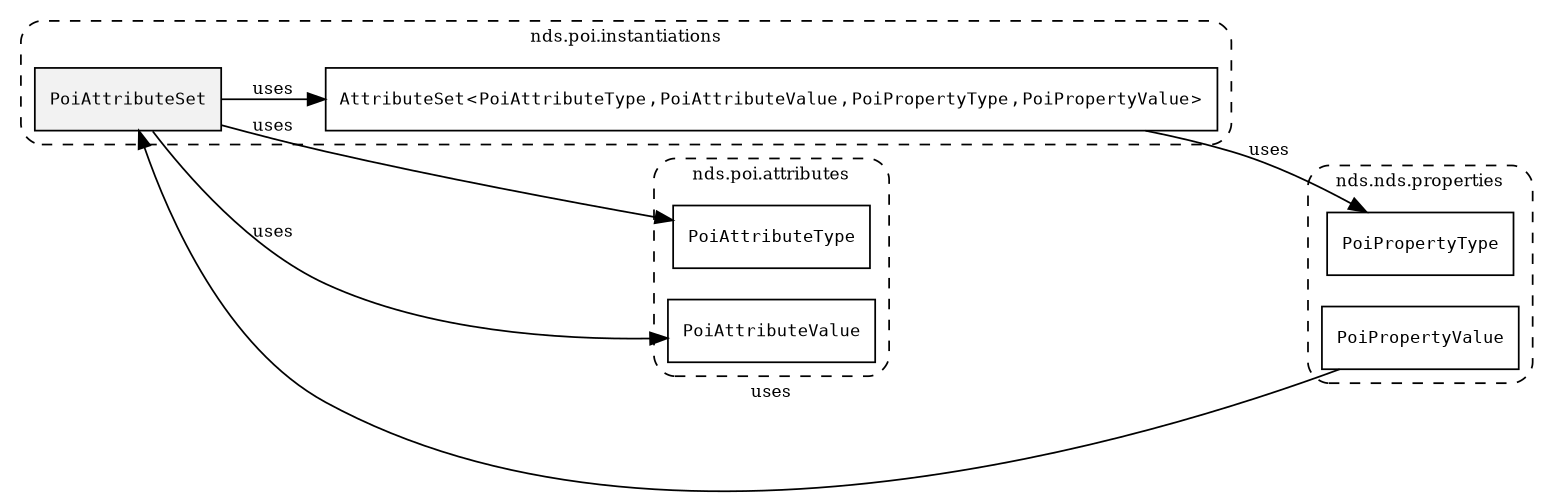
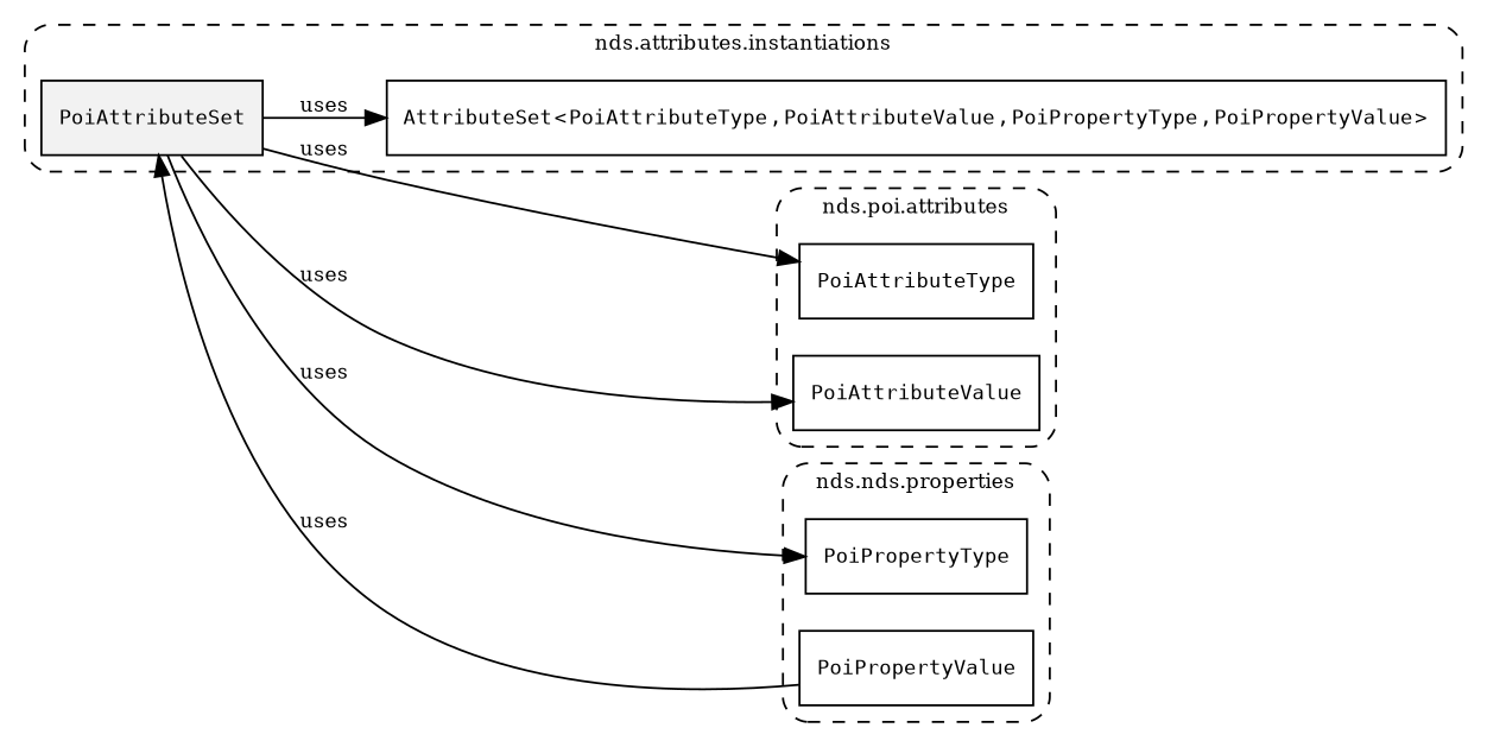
  digraph {
    fontsize=10
    rankdir=LR
    node [fontsize=10 shape=box]
    edge [fontsize=10]
    n1 [fillcolor="#0000000D" label=<<font face="monospace"><table align="center" border="0" cellspacing="0" cellpadding="0"><tr><td href="../../../content/packages/nds.poi.instantiations.html#InstantiateType-PoiAttributeSet" title="InstantiateType defined in nds.poi.instantiations">PoiAttributeSet</td></tr></table></font>> style=filled]
    n2 [label=<<font face="monospace"><table align="center" border="0" cellspacing="0" cellpadding="0"><tr><td href="../../../content/packages/nds.core.attributemap.html#Structure-AttributeSet" title="Structure defined in nds.core.attributemap">AttributeSet</td><td>&lt;</td><td><table align="center" border="0" cellspacing="0" cellpadding="0"><tr><td href="../../../content/packages/nds.poi.attributes.html#Enum-PoiAttributeType" title="Enum defined in nds.poi.attributes">PoiAttributeType</td></tr></table></td><td>,</td><td><table align="center" border="0" cellspacing="0" cellpadding="0"><tr><td href="../../../content/packages/nds.poi.attributes.html#Choice-PoiAttributeValue" title="Choice defined in nds.poi.attributes">PoiAttributeValue</td></tr></table></td><td>,</td><td><table align="center" border="0" cellspacing="0" cellpadding="0"><tr><td href="../../../content/packages/nds.poi.properties.html#Structure-PoiPropertyType" title="Structure defined in nds.poi.properties">PoiPropertyType</td></tr></table></td><td>,</td><td><table align="center" border="0" cellspacing="0" cellpadding="0"><tr><td href="../../../content/packages/nds.poi.properties.html#Structure-PoiPropertyValue" title="Structure defined in nds.poi.properties">PoiPropertyValue</td></tr></table></td><td>&gt;</td></tr></table></font>>]
    n3 [label=<<font face="monospace"><table align="center" border="0" cellspacing="0" cellpadding="0"><tr><td href="../../../content/packages/nds.poi.attributes.html#Enum-PoiAttributeType" title="Enum defined in nds.poi.attributes">PoiAttributeType</td></tr></table></font>>]
    n4 [label=<<font face="monospace"><table align="center" border="0" cellspacing="0" cellpadding="0"><tr><td href="../../../content/packages/nds.poi.attributes.html#Choice-PoiAttributeValue" title="Choice defined in nds.poi.attributes">PoiAttributeValue</td></tr></table></font>>]
    n5 [label=<<font face="monospace"><table align="center" border="0" cellspacing="0" cellpadding="0"><tr><td href="../../../content/packages/nds.poi.properties.html#Structure-PoiPropertyType" title="Structure defined in nds.poi.properties">PoiPropertyType</td></tr></table></font>>]
    n6 [label=<<font face="monospace"><table align="center" border="0" cellspacing="0" cellpadding="0"><tr><td href="../../../content/packages/nds.poi.properties.html#Structure-PoiPropertyValue" title="Structure defined in nds.poi.properties">PoiPropertyValue</td></tr></table></font>>]
    subgraph cluster_1 {
-     label="nds.poi.instantiations"
+     label="nds.attributes.instantiations"
      style="dashed, rounded"
      n1
      n2
    }
    subgraph cluster_2 {
      label="nds.poi.attributes"
      style="dashed, rounded"
      n3
      n4
    }
    subgraph cluster_3 {
      label="nds.nds.properties"
      style="dashed, rounded"
      n5
      n6
    }
    n1 -> n2 [label=uses]
    n1 -> n3 [label=uses]
    n1 -> n4 [label=uses]
-   n2 -> n5 [label=uses]
+   n1 -> n5 [label=uses]
    n6 -> n1 [label=uses]
  }
